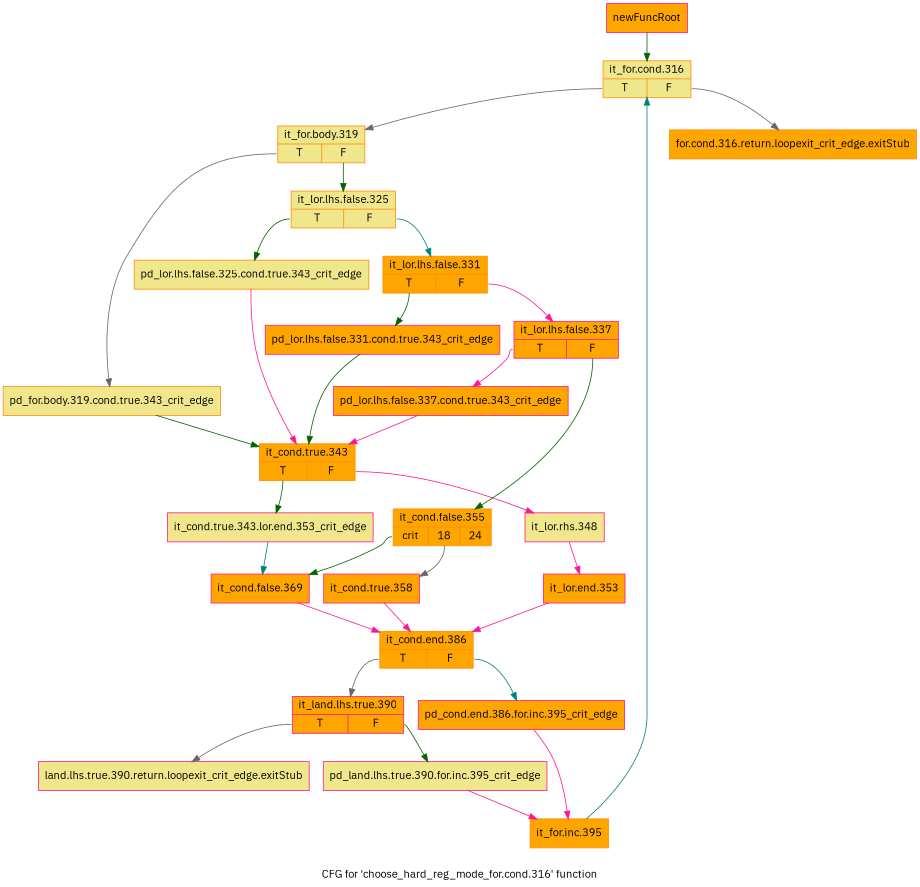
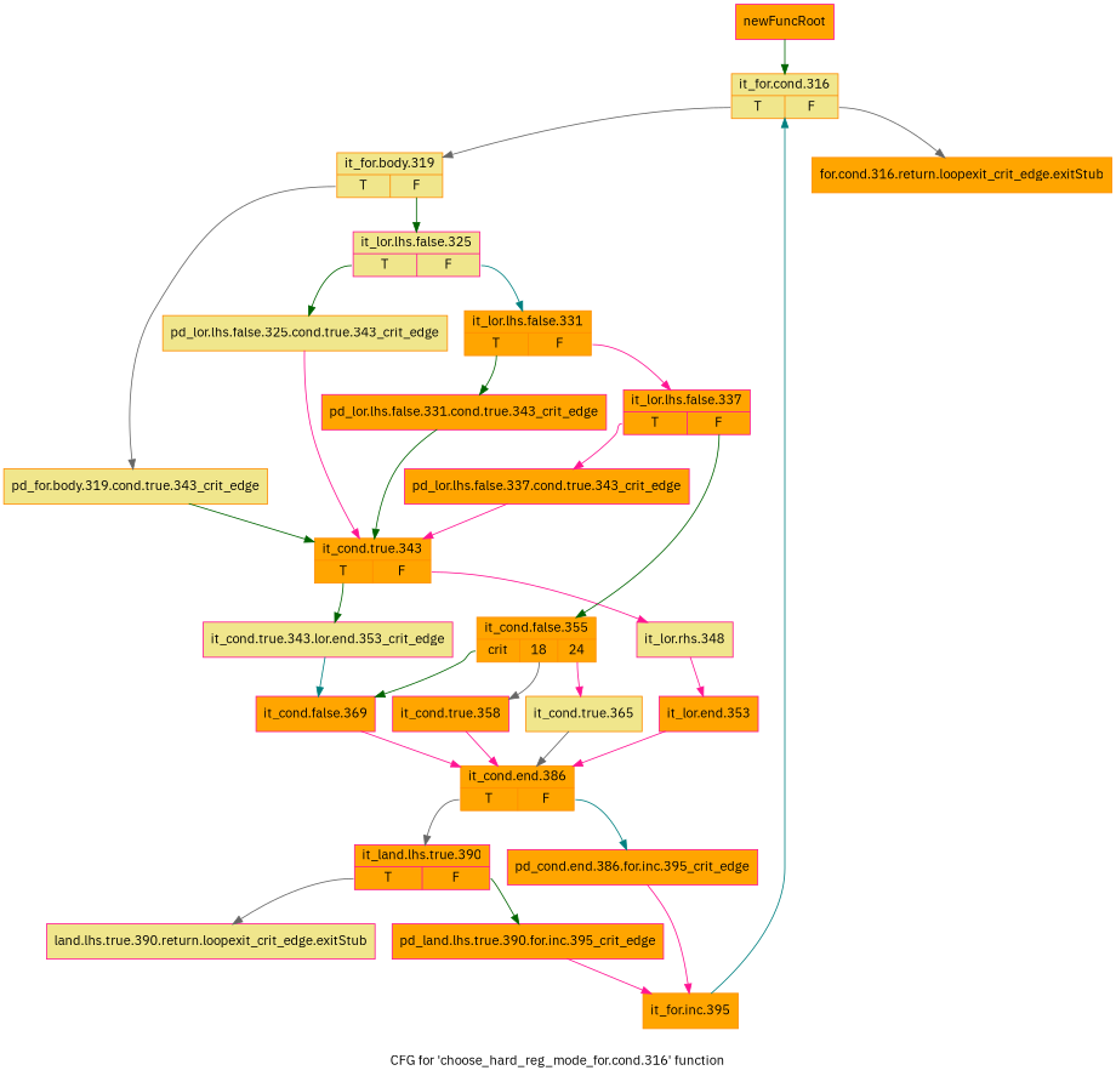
  digraph {
    fontname="IBM Plex Sans"
    label="CFG for 'choose_hard_reg_mode_for.cond.316' function"
    node [color=deeppink fillcolor=orange fontname="IBM Plex Sans" shape=record style=filled]
    edge [color=deeppink fontname="IBM Plex Sans"]
    n1 [label="{newFuncRoot}"]
    n2 [color=darkorange fillcolor=khaki label="{it_for.cond.316|{<s0>T|<s1>F}}"]
    n3 [color=darkorange label="{for.cond.316.return.loopexit_crit_edge.exitStub}"]
    n4 [color=darkorange fillcolor=khaki label="{it_for.body.319|{<s0>T|<s1>F}}"]
    n5 [color=darkorange fillcolor=khaki label="{pd_for.body.319.cond.true.343_crit_edge}"]
-   n6 [color=darkorange fillcolor=khaki label="{it_lor.lhs.false.325|{<s0>T|<s1>F}}"]
+   n6 [fillcolor=khaki label="{it_lor.lhs.false.325|{<s0>T|<s1>F}}"]
    n7 [fillcolor=khaki label="{land.lhs.true.390.return.loopexit_crit_edge.exitStub}"]
    n8 [color=darkorange label="{it_cond.true.343|{<s0>T|<s1>F}}"]
    n9 [color=darkorange fillcolor=khaki label="{pd_lor.lhs.false.325.cond.true.343_crit_edge}"]
    n10 [color=darkorange label="{it_lor.lhs.false.331|{<s0>T|<s1>F}}"]
    n11 [fillcolor=khaki label="{it_cond.true.343.lor.end.353_crit_edge}"]
    n12 [fillcolor=khaki label="{it_lor.rhs.348}"]
    n13 [label="{pd_lor.lhs.false.331.cond.true.343_crit_edge}"]
    n14 [label="{it_lor.lhs.false.337|{<s0>T|<s1>F}}"]
    n15 [label="{pd_lor.lhs.false.337.cond.true.343_crit_edge}"]
    n16 [color=darkorange label="{it_cond.false.355|{<s0>crit|<s1>18|<s2>24}}"]
    n17 [label="{it_cond.false.369}"]
    n18 [label="{it_cond.true.358}"]
+   n19 [color=darkorange fillcolor=khaki label="{it_cond.true.365}"]
    n20 [color=darkorange label="{it_cond.end.386|{<s0>T|<s1>F}}"]
    n21 [label="{it_land.lhs.true.390|{<s0>T|<s1>F}}"]
    n22 [label="{pd_cond.end.386.for.inc.395_crit_edge}"]
-   n23 [fillcolor=khaki label="{pd_land.lhs.true.390.for.inc.395_crit_edge}"]
+   n23 [label="{pd_land.lhs.true.390.for.inc.395_crit_edge}"]
    n24 [color=darkorange label="{it_for.inc.395}"]
    n25 [label="{it_lor.end.353}"]
    n1 -> n2 [color=darkgreen]
    n2 -> n3 [color=gray40 tailport=s1]
    n2 -> n4 [color=gray40 tailport=s0]
    n4 -> n5 [color=gray40 tailport=s0]
    n4 -> n6 [color=darkgreen tailport=s1]
    n5 -> n8 [color=darkgreen]
    n6 -> n9 [color=darkgreen tailport=s0]
    n6 -> n10 [color=teal tailport=s1]
    n8 -> n11 [color=darkgreen tailport=s0]
    n8 -> n12 [tailport=s1]
    n9 -> n8
    n10 -> n13 [color=darkgreen tailport=s0]
    n10 -> n14 [tailport=s1]
    n11 -> n17 [color=teal]
    n12 -> n25
    n13 -> n8 [color=darkgreen]
    n14 -> n15 [tailport=s0]
    n14 -> n16 [color=darkgreen tailport=s1]
    n15 -> n8
    n16 -> n17 [color=darkgreen tailport=s0]
    n16 -> n18 [color=gray40 tailport=s1]
+   n16 -> n19 [tailport=s2]
    n17 -> n20
    n18 -> n20
+   n19 -> n20 [color=gray40]
    n20 -> n21 [color=gray40 tailport=s0]
    n20 -> n22 [color=teal tailport=s1]
    n21 -> n7 [color=gray40 tailport=s0]
    n21 -> n23 [color=darkgreen tailport=s1]
    n22 -> n24
    n23 -> n24
    n24 -> n2 [color=teal]
    n25 -> n20
  }
